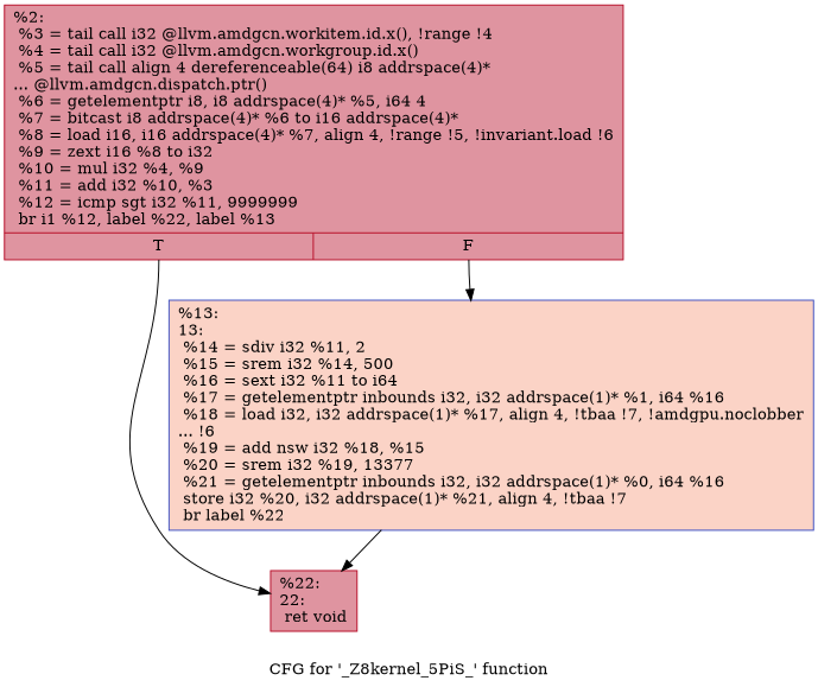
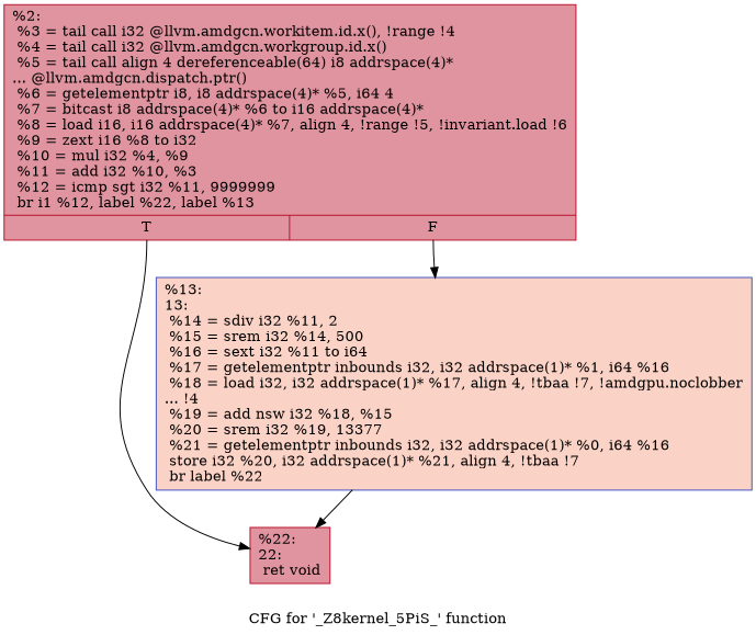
  digraph {
    label="CFG for '_Z8kernel_5PiS_' function"
    node [color="#b70d28ff" fillcolor="#b70d2870" shape=record style=filled]
    n1 [label="{%2:\l  %3 = tail call i32 @llvm.amdgcn.workitem.id.x(), !range !4\l  %4 = tail call i32 @llvm.amdgcn.workgroup.id.x()\l  %5 = tail call align 4 dereferenceable(64) i8 addrspace(4)*\l... @llvm.amdgcn.dispatch.ptr()\l  %6 = getelementptr i8, i8 addrspace(4)* %5, i64 4\l  %7 = bitcast i8 addrspace(4)* %6 to i16 addrspace(4)*\l  %8 = load i16, i16 addrspace(4)* %7, align 4, !range !5, !invariant.load !6\l  %9 = zext i16 %8 to i32\l  %10 = mul i32 %4, %9\l  %11 = add i32 %10, %3\l  %12 = icmp sgt i32 %11, 9999999\l  br i1 %12, label %22, label %13\l|{<s0>T|<s1>F}}"]
    n2 [label="{%22:\l22:                                               \l  ret void\l}"]
-   n3 [color="#3d50c3ff" fillcolor="#f59c7d70" label="{%13:\l13:                                               \l  %14 = sdiv i32 %11, 2\l  %15 = srem i32 %14, 500\l  %16 = sext i32 %11 to i64\l  %17 = getelementptr inbounds i32, i32 addrspace(1)* %1, i64 %16\l  %18 = load i32, i32 addrspace(1)* %17, align 4, !tbaa !7, !amdgpu.noclobber\l... !6\l  %19 = add nsw i32 %18, %15\l  %20 = srem i32 %19, 13377\l  %21 = getelementptr inbounds i32, i32 addrspace(1)* %0, i64 %16\l  store i32 %20, i32 addrspace(1)* %21, align 4, !tbaa !7\l  br label %22\l}"]
+   n3 [color="#3d50c3ff" fillcolor="#f59c7d70" label="{%13:\l13:                                               \l  %14 = sdiv i32 %11, 2\l  %15 = srem i32 %14, 500\l  %16 = sext i32 %11 to i64\l  %17 = getelementptr inbounds i32, i32 addrspace(1)* %1, i64 %16\l  %18 = load i32, i32 addrspace(1)* %17, align 4, !tbaa !7, !amdgpu.noclobber\l... !4\l  %19 = add nsw i32 %18, %15\l  %20 = srem i32 %19, 13377\l  %21 = getelementptr inbounds i32, i32 addrspace(1)* %0, i64 %16\l  store i32 %20, i32 addrspace(1)* %21, align 4, !tbaa !7\l  br label %22\l}"]
    n1 -> n2 [tailport=s0]
    n1 -> n3 [tailport=s1]
    n3 -> n2
  }
